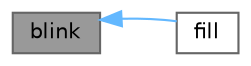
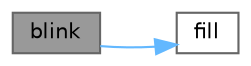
  digraph {
    rankdir=LR
    node [fontname=Helvetica fontsize=10 shape=box style=filled]
    n1 [color=gray40 fillcolor=grey60 fontcolor=black height=0.2 label=blink width=0.4]
    n2 [color=grey40 fillcolor=white height=0.2 label=fill width=0.4]
-   n2 -> n1 [color=steelblue1 fontname=Helvetica fontsize=10 labelfontname=Helvetica labelfontsize=10 style=solid]
+   n1 -> n2 [color=steelblue1 fontname=Helvetica fontsize=10 labelfontname=Helvetica labelfontsize=10 style=solid]
  }
